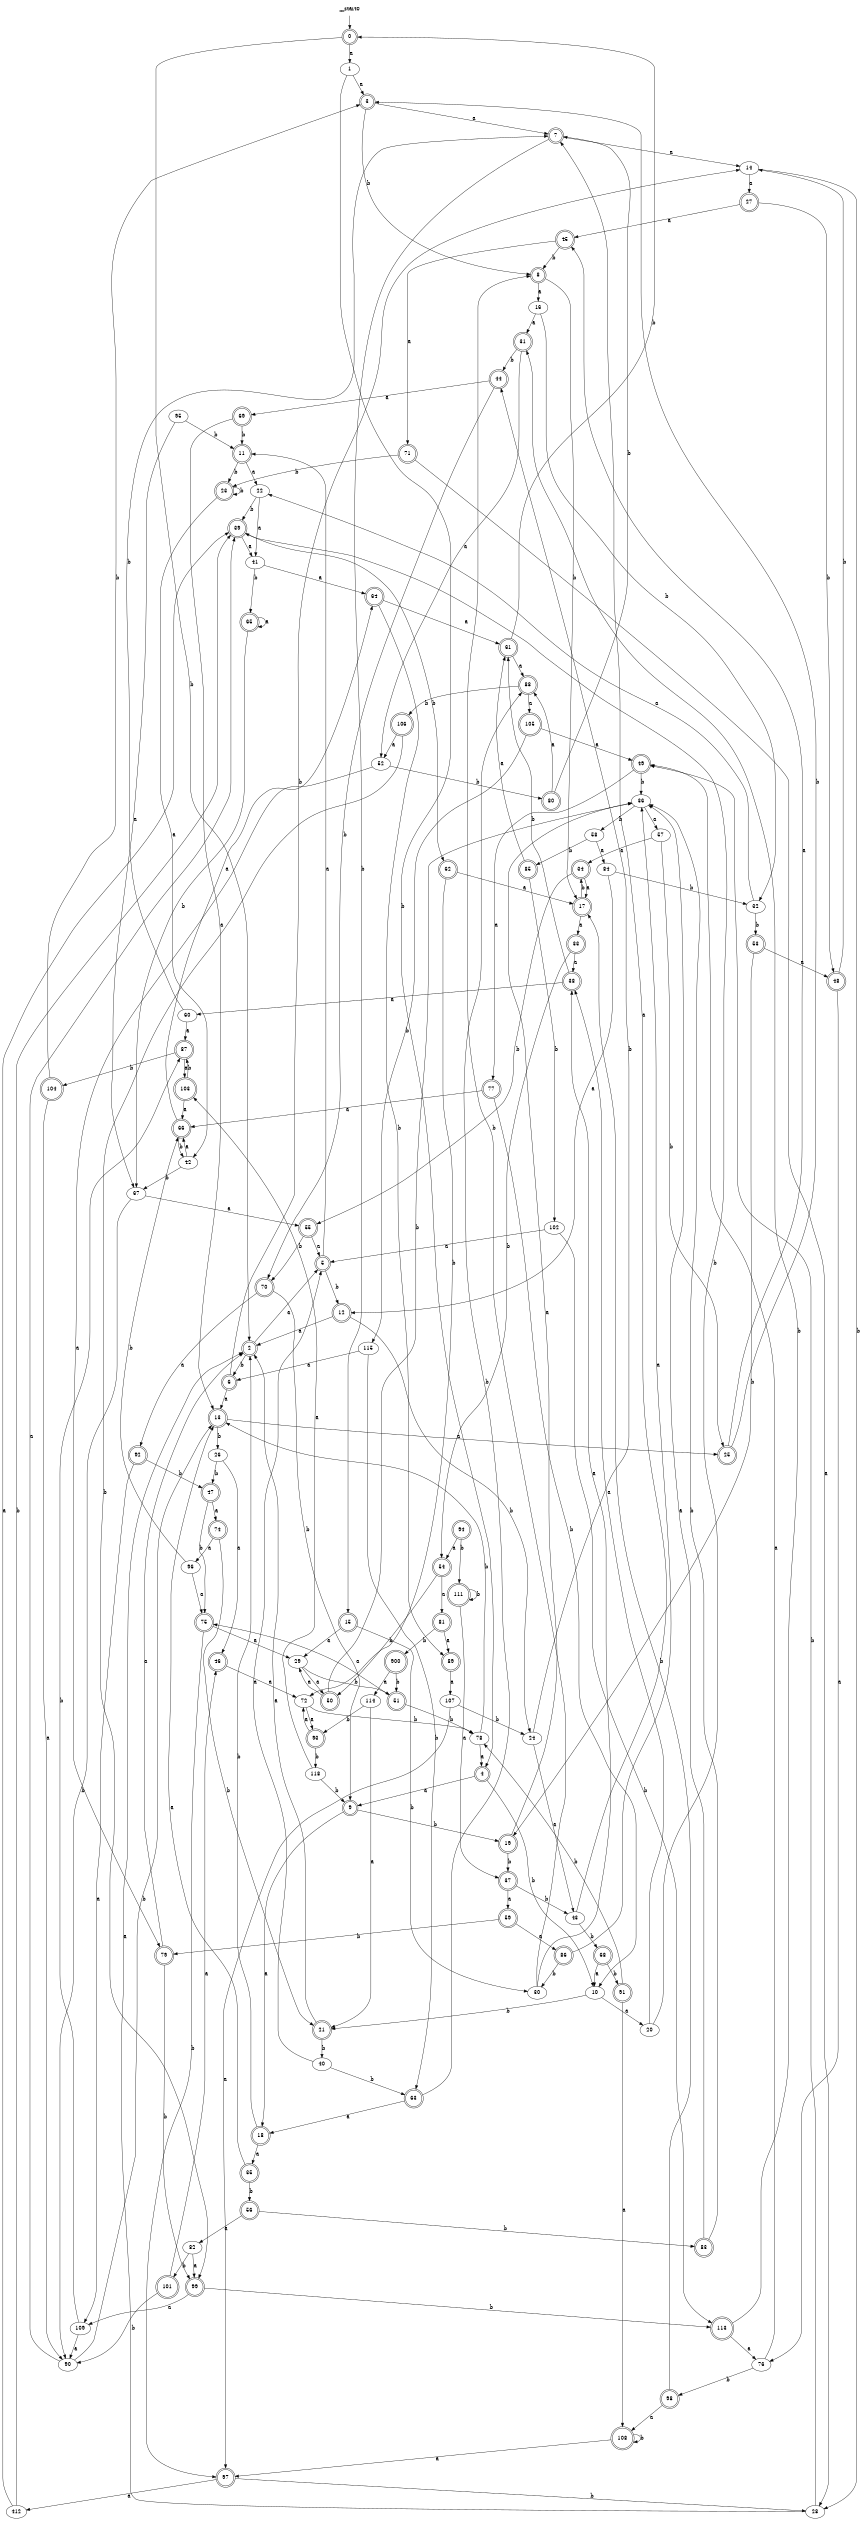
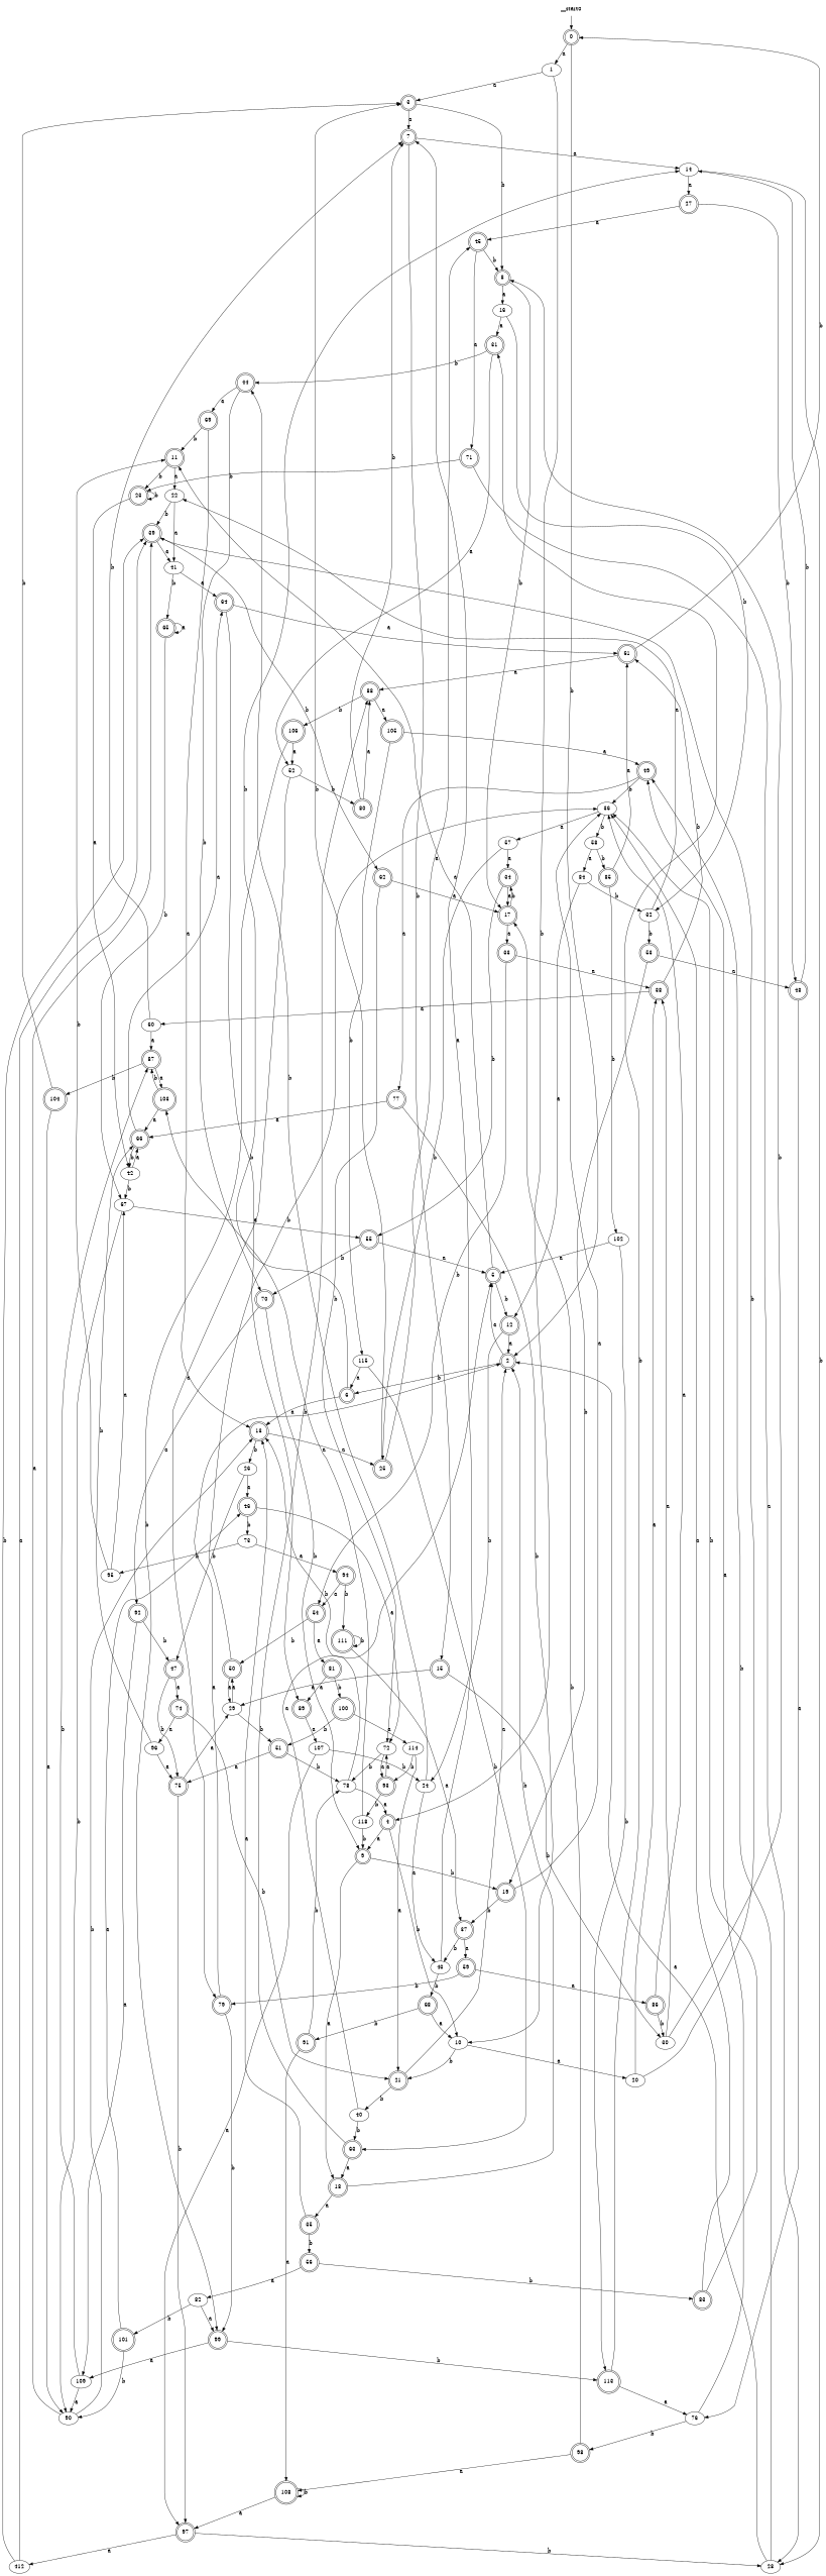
  digraph {
    node [shape=doublecircle]
    __start0 [shape=none]
    0
    1 [shape=""]
    2
    3
    4
    5
    6
    7
    8
    9
    10 [shape=""]
    11
    12
    13
    14 [shape=""]
    15
    16 [shape=""]
    17
    18
    19
    20 [shape=""]
    21
    22 [shape=""]
    23
    24 [shape=""]
    25
    26 [shape=""]
    27
    28 [shape=""]
    29 [shape=""]
    30 [shape=""]
    31
    32 [shape=""]
    33
    34
    35
    36 [shape=""]
    37
    38
    39
    40 [shape=""]
    41 [shape=""]
    42 [shape=""]
    43 [shape=""]
    44
    45
    46
    47
    48
    49
    50
    51
    52 [shape=""]
    53
    54
    55
    56
    57 [shape=""]
    58 [shape=""]
    59
    60 [shape=""]
    61
    62
    63
    64
    65
    66
    67 [shape=""]
    68
    69
    70
    71
    72 [shape=""]
+   73 [shape=""]
    74
    75
    76 [shape=""]
    77
    78 [shape=""]
    79
    80
    81
    82 [shape=""]
    83
    84 [shape=""]
    85
    86
    87
    88
    89
    90 [shape=""]
    91
    92
    93
    94
    95 [shape=""]
    96 [shape=""]
    97
    98
    99
-   100 [label=900]
+   100
    101
    102 [shape=""]
    103
    104
    105
    106
    107 [shape=""]
    108
    109 [shape=""]
    n112 [label=118 shape=""]
    111
    n114 [label=412 shape=""]
    113
    114 [shape=""]
    115 [shape=""]
    __start0 -> 0
    0 -> 1 [label=a]
    0 -> 2 [label=b]
    1 -> 3 [label=a]
    1 -> 4 [label=b]
    2 -> 5 [label=a]
    2 -> 6 [label=b]
    3 -> 7 [label=a]
    3 -> 8 [label=b]
    4 -> 9 [label=a]
    4 -> 10 [label=b]
    5 -> 11 [label=a]
    5 -> 12 [label=b]
    6 -> 13 [label=a]
    6 -> 14 [label=b]
    7 -> 14 [label=a]
    7 -> 15 [label=b]
    8 -> 16 [label=a]
    8 -> 17 [label=b]
    9 -> 18 [label=a]
    9 -> 19 [label=b]
    10 -> 20 [label=a]
    10 -> 21 [label=b]
    11 -> 22 [label=a]
    11 -> 23 [label=b]
    12 -> 2 [label=a]
    12 -> 24 [label=b]
    13 -> 25 [label=a]
    13 -> 26 [label=b]
    14 -> 27 [label=a]
    14 -> 28 [label=b]
    15 -> 29 [label=a]
    15 -> 30 [label=b]
    16 -> 31 [label=a]
    16 -> 32 [label=b]
    17 -> 33 [label=a]
    17 -> 34 [label=b]
    18 -> 2 [label=b]
    18 -> 35 [label=a]
    19 -> 36 [label=a]
    19 -> 37 [label=b]
    20 -> 38 [label=a]
    20 -> 39 [label=b]
    21 -> 2 [label=a]
    21 -> 40 [label=b]
    22 -> 39 [label=b]
    22 -> 41 [label=a]
    23 -> 23 [label=b]
    23 -> 42 [label=a]
    24 -> 43 [label=a]
    24 -> 44 [label=b]
    25 -> 3 [label=b]
    25 -> 45 [label=a]
    26 -> 46 [label=a]
    26 -> 47 [label=b]
    27 -> 45 [label=a]
    27 -> 48 [label=b]
    28 -> 2 [label=a]
    28 -> 49 [label=b]
    29 -> 50 [label=a]
    29 -> 51 [label=b]
    30 -> 8 [label=b]
    30 -> 38 [label=a]
    31 -> 44 [label=b]
    31 -> 52 [label=a]
    32 -> 22 [label=a]
    32 -> 53 [label=b]
    33 -> 38 [label=a]
    33 -> 54 [label=b]
    34 -> 17 [label=a]
    34 -> 55 [label=b]
    35 -> 13 [label=a]
    35 -> 56 [label=b]
    36 -> 57 [label=a]
    36 -> 58 [label=b]
    37 -> 43 [label=b]
    37 -> 59 [label=a]
    38 -> 60 [label=a]
    38 -> 61 [label=b]
    39 -> 41 [label=a]
    39 -> 62 [label=b]
    40 -> 5 [label=a]
    40 -> 63 [label=b]
    41 -> 64 [label=a]
    41 -> 65 [label=b]
    42 -> 66 [label=a]
    42 -> 67 [label=b]
    43 -> 7 [label=a]
    43 -> 68 [label=b]
    44 -> 69 [label=a]
    44 -> 70 [label=b]
    45 -> 8 [label=b]
    45 -> 71 [label=a]
    46 -> 72 [label=a]
+   46 -> 73 [label=b]
    47 -> 74 [label=a]
    47 -> 75 [label=b]
    48 -> 14 [label=b]
    48 -> 76 [label=a]
    49 -> 36 [label=b]
    49 -> 77 [label=a]
    50 -> 29 [label=a]
    50 -> 36 [label=b]
    51 -> 75 [label=a]
    51 -> 78 [label=b]
    52 -> 79 [label=a]
    52 -> 80 [label=b]
    53 -> 19 [label=b]
    53 -> 48 [label=a]
    54 -> 50 [label=b]
    54 -> 81 [label=a]
    55 -> 5 [label=a]
    55 -> 70 [label=b]
    56 -> 82 [label=a]
    56 -> 83 [label=b]
    57 -> 25 [label=b]
    57 -> 34 [label=a]
    58 -> 84 [label=a]
    58 -> 85 [label=b]
    59 -> 79 [label=b]
    59 -> 86 [label=a]
    60 -> 7 [label=b]
    60 -> 87 [label=a]
    61 -> 0 [label=b]
    61 -> 88 [label=a]
    62 -> 17 [label=a]
    62 -> 72 [label=b]
    63 -> 18 [label=a]
    63 -> 88 [label=b]
    64 -> 61 [label=a]
    64 -> 89 [label=b]
    65 -> 65 [label=a]
    65 -> 67 [label=b]
    66 -> 42 [label=b]
    66 -> 64 [label=a]
    67 -> 55 [label=a]
    67 -> 90 [label=b]
    68 -> 10 [label=a]
    68 -> 91 [label=b]
    69 -> 11 [label=b]
    69 -> 13 [label=a]
    70 -> 9 [label=b]
    70 -> 92 [label=a]
    71 -> 23 [label=b]
    71 -> 28 [label=a]
    72 -> 78 [label=b]
    72 -> 93 [label=a]
+   73 -> 94 [label=a]
+   73 -> 95 [label=b]
    74 -> 21 [label=b]
    74 -> 96 [label=a]
    75 -> 29 [label=a]
    75 -> 97 [label=b]
    76 -> 49 [label=a]
    76 -> 98 [label=b]
    77 -> 10 [label=b]
    77 -> 66 [label=a]
    78 -> 4 [label=a]
    78 -> 13 [label=b]
    79 -> 2 [label=a]
    79 -> 99 [label=b]
    80 -> 7 [label=b]
    80 -> 88 [label=a]
    81 -> 89 [label=a]
    81 -> 100 [label=b]
    82 -> 99 [label=a]
    82 -> 101 [label=b]
    83 -> 36 [label=a]
    83 -> 36 [label=b]
    84 -> 12 [label=a]
    84 -> 32 [label=b]
    85 -> 61 [label=a]
    85 -> 102 [label=b]
    86 -> 30 [label=b]
    86 -> 36 [label=a]
    87 -> 103 [label=a]
    87 -> 104 [label=b]
    88 -> 105 [label=a]
    88 -> 106 [label=b]
    89 -> 107 [label=a]
    90 -> 13 [label=b]
    90 -> 39 [label=a]
    91 -> 78 [label=b]
    91 -> 108 [label=a]
    92 -> 47 [label=b]
    92 -> 109 [label=a]
    93 -> 72 [label=a]
    93 -> n112 [label=b]
    94 -> 54 [label=a]
    94 -> 111 [label=b]
    95 -> 11 [label=b]
    95 -> 67 [label=a]
    96 -> 66 [label=b]
    96 -> 75 [label=a]
    97 -> 28 [label=b]
    97 -> n114 [label=a]
    98 -> 17 [label=b]
    98 -> 108 [label=a]
    99 -> 109 [label=a]
    99 -> 113 [label=b]
    100 -> 51 [label=b]
    100 -> 114 [label=a]
    101 -> 46 [label=a]
    101 -> 90 [label=b]
    102 -> 5 [label=a]
    102 -> 113 [label=b]
    103 -> 66 [label=a]
    103 -> 87 [label=b]
    104 -> 3 [label=b]
    104 -> 90 [label=a]
    105 -> 49 [label=a]
    105 -> 115 [label=b]
    106 -> 52 [label=a]
    106 -> 99 [label=b]
    107 -> 24 [label=b]
    107 -> 97 [label=a]
    108 -> 97 [label=a]
    108 -> 108 [label=b]
    109 -> 87 [label=b]
    109 -> 90 [label=a]
    n112 -> 9 [label=b]
    n112 -> 103 [label=a]
    111 -> 37 [label=a]
    111 -> 111 [label=b]
    n114 -> 39 [label=a]
    n114 -> 39 [label=b]
    113 -> 31 [label=b]
    113 -> 76 [label=a]
    114 -> 21 [label=a]
    114 -> 93 [label=b]
    115 -> 6 [label=a]
    115 -> 63 [label=b]
  }
